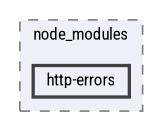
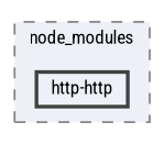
  digraph {
    compound=true
    rankdir=LR
    fontname="Roboto Condensed"
-   n1 [color=grey25 fillcolor="#edf0f7" fontname="Roboto Condensed" fontsize=10 height=0.2 label="http-errors" shape=box style="filled,bold" width=0.4]
+   n1 [color=grey25 fillcolor="#edf0f7" fontname="Roboto Condensed" fontsize=10 height=0.2 label="http-http" shape=box style="filled,bold" width=0.4]
    subgraph cluster_1 {
      bgcolor="#edf0f7"
      fontsize=10
      label=node_modules
      pencolor=grey50
      style="filled,dashed"
      n1
    }
  }
